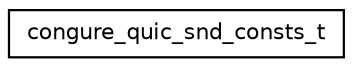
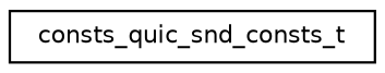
  digraph {
    rankdir=LR
-   n1 [color=black fillcolor=white fontname=Helvetica fontsize=10 height=0.2 label=congure_quic_snd_consts_t shape=record style=filled width=0.4]
+   n1 [color=black fillcolor=white fontname=Helvetica fontsize=10 height=0.2 label=consts_quic_snd_consts_t shape=record style=filled width=0.4]
  }
